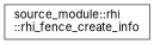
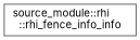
  digraph {
    rankdir=LR
    fontname=Inter
-   n1 [color=grey40 fillcolor=white fontname=Inter fontsize=10 height=0.2 label="source_module::rhi\l::rhi_fence_create_info" shape=box style=filled width=0.4]
+   n1 [color=grey40 fillcolor=white fontname=Inter fontsize=10 height=0.2 label="source_module::rhi\l::rhi_fence_info_info" shape=box style=filled width=0.4]
  }
